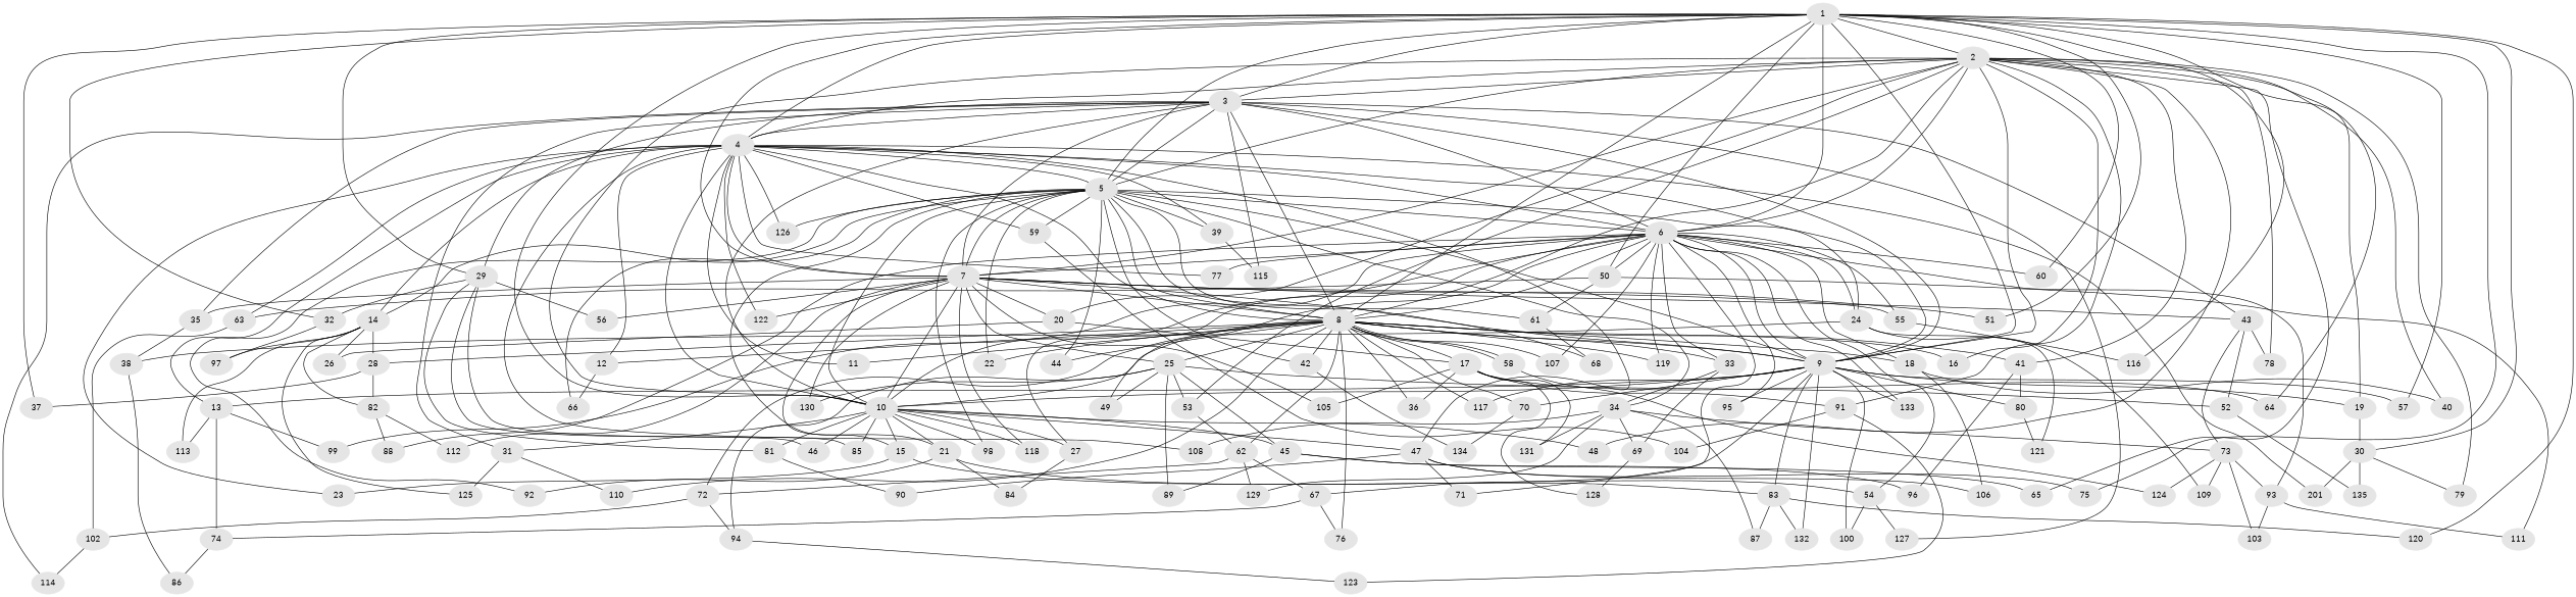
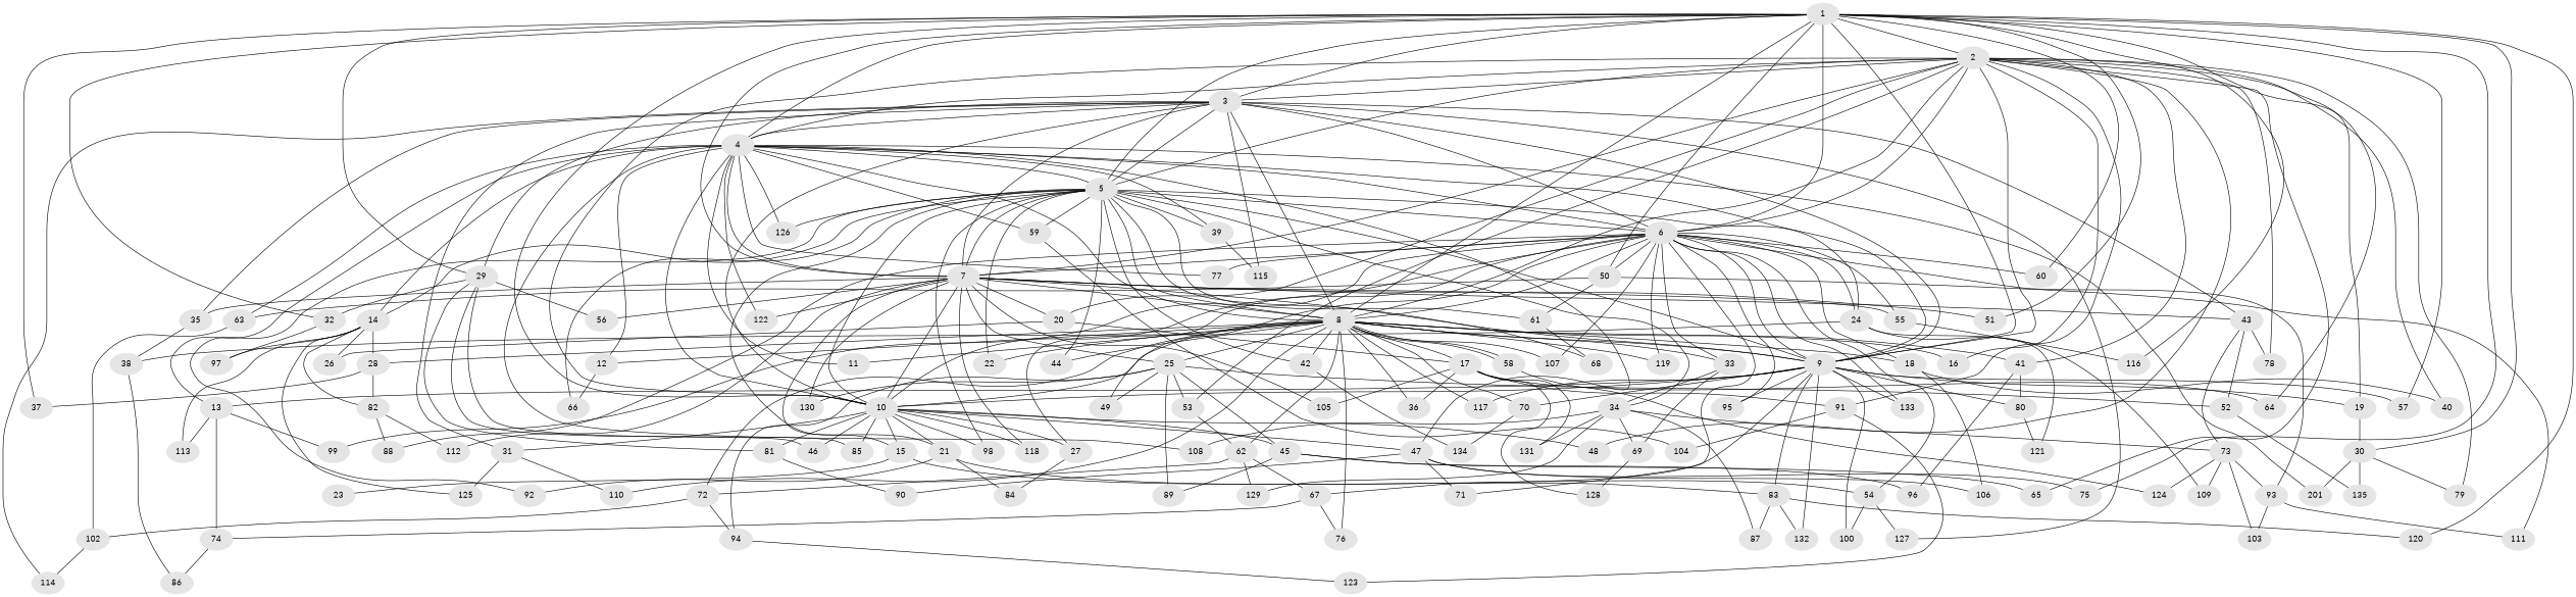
  graph {
    fontname=Lato
    node [color=gray90 fontname=Lato style=filled]
    edge [fontname=Lato]
    1
    2
    3
    4
    5
    6
    7
    8
    9
    10
    29
    30
    32
    37
    50
    51
    57
    60
    64
    75
    116
    120
    16
    19
    20
    40
    41
    48
    53
    65
    78
    79
    91
    31
    35
    43
    114
    115
    127
    11
    12
    13
    14
    23
    39
    47
    59
    63
    77
    n50 [label=201]
    108
    122
    126
    15
    22
    24
    34
    42
    44
    61
    66
    68
    92
    98
    18
    27
    33
    49
    54
    55
    71
    88
    93
    95
    99
    107
    119
    133
    21
    25
    56
    105
    112
    118
    130
    17
    28
    36
    58
    62
    70
    72
    76
    110
    117
    67
    80
    83
    100
    132
    45
    46
    81
    85
    135
    97
    111
    26
    96
    104
    123
    125
    38
    52
    73
    74
    113
    82
    106
    90
    102
    109
    121
    131
    69
    87
    129
    134
    84
    103
    128
    89
    94
    124
    86
    1 -- 2
    1 -- 3
    1 -- 4
    1 -- 5
    1 -- 6
    1 -- 7
    1 -- 8
    1 -- 9
    1 -- 10
    1 -- 29
    1 -- 30
    1 -- 32
    1 -- 37
    1 -- 50
    1 -- 51
    1 -- 57
    1 -- 60
    1 -- 64
    1 -- 75
    1 -- 116
    1 -- 120
    2 -- 3
    2 -- 4
    2 -- 5
    2 -- 6
    2 -- 7
    2 -- 8
    2 -- 9
    2 -- 10
    2 -- 16
    2 -- 19
    2 -- 20
    2 -- 40
    2 -- 41
    2 -- 48
    2 -- 53
    2 -- 65
    2 -- 78
    2 -- 79
    2 -- 91
    3 -- 4
    3 -- 5
    3 -- 6
    3 -- 7
    3 -- 8
    3 -- 9
    3 -- 10
    3 -- 29
    3 -- 31
    3 -- 35
    3 -- 43
    3 -- 114
    3 -- 115
    3 -- 127
    4 -- 5
    4 -- 6
    4 -- 7
    4 -- 8
    4 -- 9
    4 -- 10
    4 -- 11
    4 -- 12
    4 -- 13
    4 -- 14
-   4 -- 23
    4 -- 39
    4 -- 47
    4 -- 59
    4 -- 63
    4 -- 77
    4 -- n50
    4 -- 108
    4 -- 122
    4 -- 126
    5 -- 6
    5 -- 7
    5 -- 8
    5 -- 9
    5 -- 10
    5 -- 14
    5 -- 39
    5 -- 59
    5 -- 126
    5 -- 15
    5 -- 22
    5 -- 24
    5 -- 34
    5 -- 42
    5 -- 44
    5 -- 61
    5 -- 66
    5 -- 68
    5 -- 92
    5 -- 98
    6 -- 7
    6 -- 8
    6 -- 9
    6 -- 10
    6 -- 50
    6 -- 60
    6 -- 77
    6 -- 24
    6 -- 18
    6 -- 27
    6 -- 33
    6 -- 49
    6 -- 54
    6 -- 55
    6 -- 71
    6 -- 88
    6 -- 93
    6 -- 95
    6 -- 99
    6 -- 107
    6 -- 119
    6 -- 133
    7 -- 8
    7 -- 9
    7 -- 10
    7 -- 51
    7 -- 20
    7 -- 35
    7 -- 43
    7 -- 122
    7 -- 55
    7 -- 21
    7 -- 25
    7 -- 56
    7 -- 105
    7 -- 112
    7 -- 118
    7 -- 130
    8 -- 9
    8 -- 10
    8 -- 16
    8 -- 41
    8 -- 11
    8 -- 12
    8 -- 22
    8 -- 42
    8 -- 44
    8 -- 18
    8 -- 33
    8 -- 107
    8 -- 119
    8 -- 25
    8 -- 17
    8 -- 28
    8 -- 36
    8 -- 58
    8 -- 58
    8 -- 62
    8 -- 70
    8 -- 72
    8 -- 76
    8 -- 110
    8 -- 117
    9 -- 10
    9 -- 57
    9 -- 19
    9 -- 13
    9 -- 95
    9 -- 133
    9 -- 70
    9 -- 117
    9 -- 67
    9 -- 80
    9 -- 83
    9 -- 100
    9 -- 132
    10 -- 48
    10 -- 31
    10 -- 47
    10 -- 15
    10 -- 98
    10 -- 27
    10 -- 21
    10 -- 118
    10 -- 45
    10 -- 46
    10 -- 81
    10 -- 85
    29 -- 32
    29 -- 56
    29 -- 46
    29 -- 81
    29 -- 85
    30 -- 79
    30 -- n50
    30 -- 135
    32 -- 97
    50 -- 63
    50 -- 61
    50 -- 111
    19 -- 30
    20 -- 17
    20 -- 26
    41 -- 80
    41 -- 96
    53 -- 62
    91 -- 104
    91 -- 123
    31 -- 110
    31 -- 125
    35 -- 38
    43 -- 78
    43 -- 52
    43 -- 73
    12 -- 66
    13 -- 99
    13 -- 74
    13 -- 113
    14 -- 28
    14 -- 97
    14 -- 26
    14 -- 125
    14 -- 113
    14 -- 82
    39 -- 115
    47 -- 75
    47 -- 71
    47 -- 106
    47 -- 90
    59 -- 104
    63 -- 102
    15 -- 23
    15 -- 83
    24 -- 38
    24 -- 109
    24 -- 121
    34 -- 108
    34 -- 73
    34 -- 131
    34 -- 69
    34 -- 87
    34 -- 129
    42 -- 134
    61 -- 68
    18 -- 40
    18 -- 106
    27 -- 84
    33 -- 34
    33 -- 69
    54 -- 127
    54 -- 100
    55 -- 116
    93 -- 111
    93 -- 103
    21 -- 92
    21 -- 54
    21 -- 84
    25 -- 53
    25 -- 49
    25 -- 130
    25 -- 45
    25 -- 52
    25 -- 89
    25 -- 94
    17 -- 64
    17 -- 91
    17 -- 105
    17 -- 36
    17 -- 131
    17 -- 128
    28 -- 37
    28 -- 82
    58 -- 124
    62 -- 72
    62 -- 67
    62 -- 129
    70 -- 134
    72 -- 102
    72 -- 94
    67 -- 76
    67 -- 74
    80 -- 121
    83 -- 120
    83 -- 132
    83 -- 87
    45 -- 65
    45 -- 96
    45 -- 89
    81 -- 90
    38 -- 86
    52 -- 135
    73 -- 93
    73 -- 109
    73 -- 103
    73 -- 124
    74 -- 86
    82 -- 88
    82 -- 112
    102 -- 114
    69 -- 128
    94 -- 123
  }
